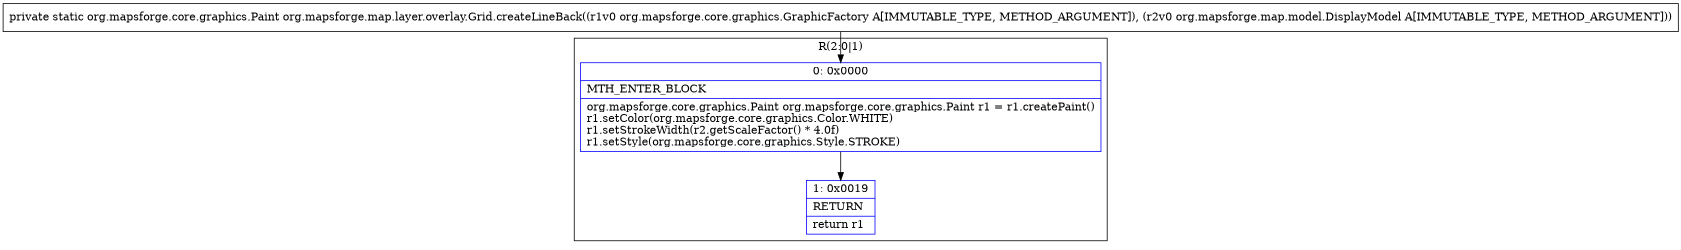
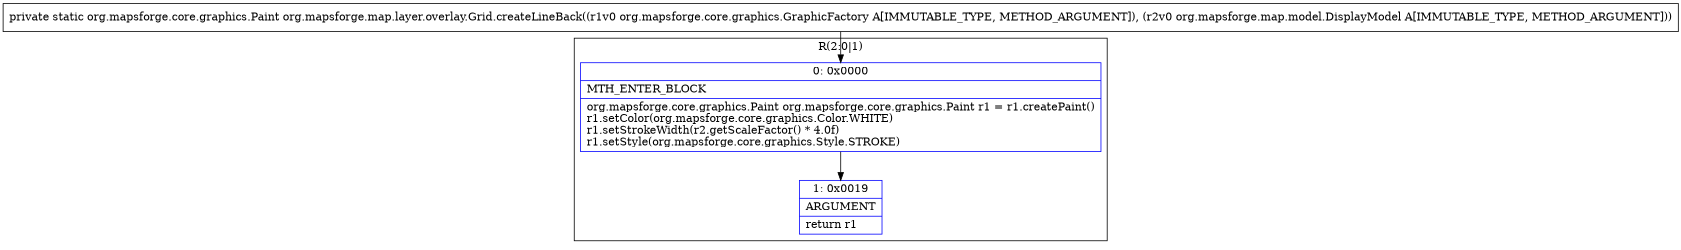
  digraph {
    node [color=blue shape=record]
    n1 [label="{0\:\ 0x0000|MTH_ENTER_BLOCK\l|org.mapsforge.core.graphics.Paint org.mapsforge.core.graphics.Paint r1 = r1.createPaint()\lr1.setColor(org.mapsforge.core.graphics.Color.WHITE)\lr1.setStrokeWidth(r2.getScaleFactor() * 4.0f)\lr1.setStyle(org.mapsforge.core.graphics.Style.STROKE)\l}"]
-   n2 [label="{1\:\ 0x0019|RETURN\l|return r1\l}"]
+   n2 [label="{1\:\ 0x0019|ARGUMENT\l|return r1\l}"]
    n3 [label="{private static org.mapsforge.core.graphics.Paint org.mapsforge.map.layer.overlay.Grid.createLineBack((r1v0 org.mapsforge.core.graphics.GraphicFactory A[IMMUTABLE_TYPE, METHOD_ARGUMENT]), (r2v0 org.mapsforge.map.model.DisplayModel A[IMMUTABLE_TYPE, METHOD_ARGUMENT])) }" color=""]
    subgraph cluster_1 {
      label="R(2:0|1)"
      n1
      n2
    }
    n1 -> n2
    n3 -> n1
  }
